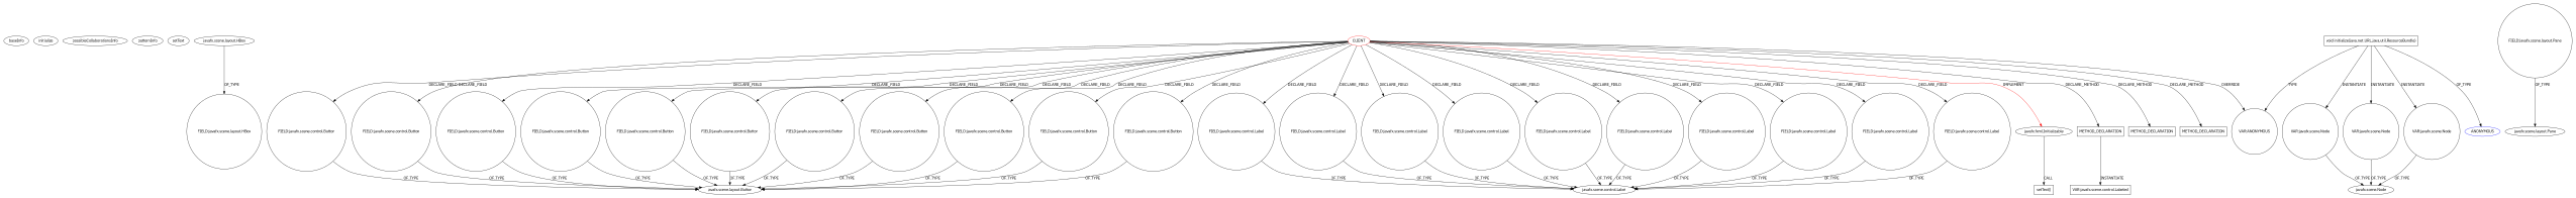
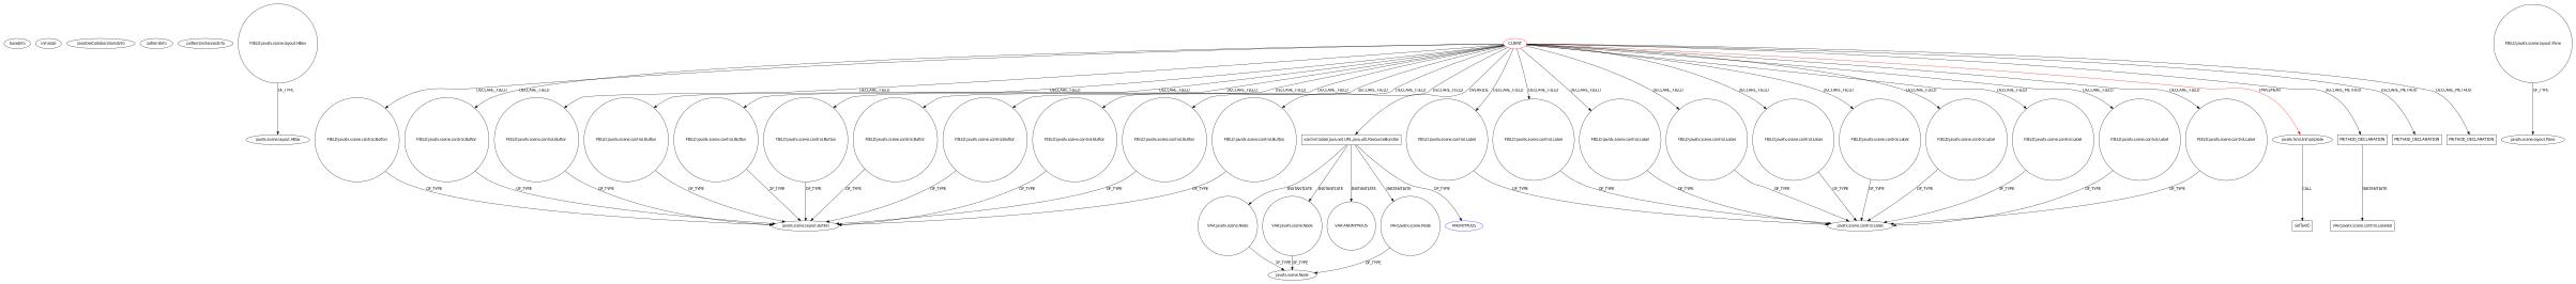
  digraph {
    fontname="IBM Plex Sans"
    node [fontname="IBM Plex Sans" isFrameworkType=false shape=circle vertexType=FIELD_DECLARATION]
    edge [fontname="IBM Plex Sans"]
    baseInfo [category=pattern graphId=1285 isAnonymous=false possibleRelation=false isFrameworkType="" shape="" vertexType=""]
    n2 [0="javafx.fxml.Initializable" label=initialize isFrameworkType="" shape="" vertexType=""]
    possibleCollaborationsInfo [isFrameworkType="" shape="" vertexType=""]
    patternInfo [frequency=2.0 patternRootClient=0 isFrameworkType="" shape="" vertexType=""]
-   patternInstancesInfo [0="hock323-eventManager~/hock323-eventManager/EventManager-master/src/eventManager/controller/pokerTournament/TournamentController.java~TournamentController~3009" 1="RomeoGolf-BC~/RomeoGolf-BC/BC-master/src/romeogolf/bc/MainController.java~MainController~1142" label=setText isFrameworkType="" shape="" vertexType=""]
+   patternInstancesInfo [0="hock323-eventManager~/hock323-eventManager/EventManager-master/src/eventManager/controller/pokerTournament/TournamentController.java~TournamentController~3009" 1="RomeoGolf-BC~/RomeoGolf-BC/BC-master/src/romeogolf/bc/MainController.java~MainController~1142" isFrameworkType="" shape="" vertexType=""]
    n6 [label="FIELD:javafx.scene.layout.HBox"]
    n7 [label="javafx.scene.layout.HBox" vertexType=FRAMEWORK_CLASS_TYPE shape=""]
    n8 [color=red label=CLIENT vertexType=ROOT_CLIENT_CLASS_DECLARATION shape=""]
    n9 [label="FIELD:javafx.scene.control.Button"]
    n10 [label="FIELD:javafx.scene.control.Button"]
    n11 [label="FIELD:javafx.scene.control.Button"]
    n12 [label="FIELD:javafx.scene.control.Button"]
    n13 [label="FIELD:javafx.scene.control.Button"]
    n14 [label="FIELD:javafx.scene.control.Button"]
    n15 [label="FIELD:javafx.scene.control.Button"]
    n16 [label="FIELD:javafx.scene.control.Button"]
    n17 [label="FIELD:javafx.scene.control.Button"]
    n18 [label="FIELD:javafx.scene.control.Button"]
    n19 [label="FIELD:javafx.scene.control.Button"]
    n20 [label="void initialize(java.net.URL,java.util.ResourceBundle)" shape=box vertexType=OVERRIDING_METHOD_DECLARATION]
    n21 [label="FIELD:javafx.scene.control.Label"]
    n22 [label="FIELD:javafx.scene.control.Label"]
    n23 [label="FIELD:javafx.scene.control.Label"]
    n24 [label="FIELD:javafx.scene.control.Label"]
    n25 [label="FIELD:javafx.scene.control.Label"]
    n26 [label="FIELD:javafx.scene.control.Label"]
    n27 [label="FIELD:javafx.scene.control.Label"]
    n28 [label="FIELD:javafx.scene.control.Label"]
    n29 [label="FIELD:javafx.scene.control.Label"]
    n30 [label="FIELD:javafx.scene.control.Label"]
    n31 [label="javafx.fxml.Initializable" vertexType=FRAMEWORK_INTERFACE_TYPE shape=""]
    n32 [label=METHOD_DECLARATION shape=box vertexType=CLIENT_METHOD_DECLARATION]
    n33 [label=METHOD_DECLARATION shape=box vertexType=CLIENT_METHOD_DECLARATION]
    n34 [label=METHOD_DECLARATION shape=box vertexType=CLIENT_METHOD_DECLARATION]
    n35 [label="javafx.scene.layout.Button" vertexType=FRAMEWORK_CLASS_TYPE shape=""]
    n36 [label="VAR:javafx.scene.Node" vertexType=VARIABLE_EXPRESION]
    n37 [label="VAR:javafx.scene.Node" vertexType=VARIABLE_EXPRESION]
    n38 [label="VAR:ANONYMOUS" vertexType=VARIABLE_EXPRESION]
    n39 [label="VAR:javafx.scene.Node" vertexType=VARIABLE_EXPRESION]
    n40 [color=blue label=ANONYMOUS vertexType=REFERENCE_ANONYMOUS_DECLARATION shape=""]
    n41 [label="javafx.scene.control.Label" vertexType=FRAMEWORK_CLASS_TYPE shape=""]
    n42 [label="setText()" shape=box vertexType=INSIDE_CALL]
    n43 [label="FIELD:javafx.scene.layout.Pane"]
    n44 [label="javafx.scene.layout.Pane" vertexType=FRAMEWORK_CLASS_TYPE shape=""]
    n45 [label="VAR:javafx.scene.control.Labeled" shape=box vertexType=VARIABLE_EXPRESION]
    n46 [label="javafx.scene.Node" vertexType=FRAMEWORK_CLASS_TYPE shape=""]
-   n7 -> n6 [label=OF_TYPE]
+   n6 -> n7 [label=OF_TYPE]
    n8 -> n9 [label=DECLARE_FIELD]
    n8 -> n10 [label=DECLARE_FIELD]
    n8 -> n11 [label=DECLARE_FIELD]
    n8 -> n12 [label=DECLARE_FIELD]
    n8 -> n13 [label=DECLARE_FIELD]
    n8 -> n14 [label=DECLARE_FIELD]
    n8 -> n15 [label=DECLARE_FIELD]
    n8 -> n16 [label=DECLARE_FIELD]
    n8 -> n17 [label=DECLARE_FIELD]
    n8 -> n18 [label=DECLARE_FIELD]
    n8 -> n19 [label=DECLARE_FIELD]
-   n8 -> n38 [label=OVERRIDE]
+   n8 -> n20 [label=OVERRIDE]
    n8 -> n21 [label=DECLARE_FIELD]
    n8 -> n22 [label=DECLARE_FIELD]
    n8 -> n23 [label=DECLARE_FIELD]
    n8 -> n24 [label=DECLARE_FIELD]
    n8 -> n25 [label=DECLARE_FIELD]
    n8 -> n26 [label=DECLARE_FIELD]
    n8 -> n27 [label=DECLARE_FIELD]
    n8 -> n28 [label=DECLARE_FIELD]
    n8 -> n29 [label=DECLARE_FIELD]
    n8 -> n30 [label=DECLARE_FIELD]
    n8 -> n31 [color=red label=IMPLEMENT]
    n8 -> n32 [label=DECLARE_METHOD]
    n8 -> n33 [label=DECLARE_METHOD]
    n8 -> n34 [label=DECLARE_METHOD]
    n9 -> n35 [label=OF_TYPE]
    n10 -> n35 [label=OF_TYPE]
    n11 -> n35 [label=OF_TYPE]
    n12 -> n35 [label=OF_TYPE]
    n13 -> n35 [label=OF_TYPE]
    n14 -> n35 [label=OF_TYPE]
    n15 -> n35 [label=OF_TYPE]
    n16 -> n35 [label=OF_TYPE]
    n17 -> n35 [label=OF_TYPE]
    n18 -> n35 [label=OF_TYPE]
    n19 -> n35 [label=OF_TYPE]
    n20 -> n36 [label=INSTANTIATE]
    n20 -> n37 [label=INSTANTIATE]
-   n20 -> n38 [label=TYPE]
+   n20 -> n38 [label=INSTANTIATE]
    n20 -> n39 [label=INSTANTIATE]
    n20 -> n40 [label=OF_TYPE]
    n21 -> n41 [label=OF_TYPE]
    n22 -> n41 [label=OF_TYPE]
    n23 -> n41 [label=OF_TYPE]
    n24 -> n41 [label=OF_TYPE]
    n25 -> n41 [label=OF_TYPE]
    n26 -> n41 [label=OF_TYPE]
    n27 -> n41 [label=OF_TYPE]
    n28 -> n41 [label=OF_TYPE]
    n29 -> n41 [label=OF_TYPE]
    n30 -> n41 [label=OF_TYPE]
    n31 -> n42 [label=CALL]
    n32 -> n45 [label=INSTANTIATE]
    n36 -> n46 [label=OF_TYPE]
    n37 -> n46 [label=OF_TYPE]
    n39 -> n46 [label=OF_TYPE]
    n43 -> n44 [label=OF_TYPE]
  }
